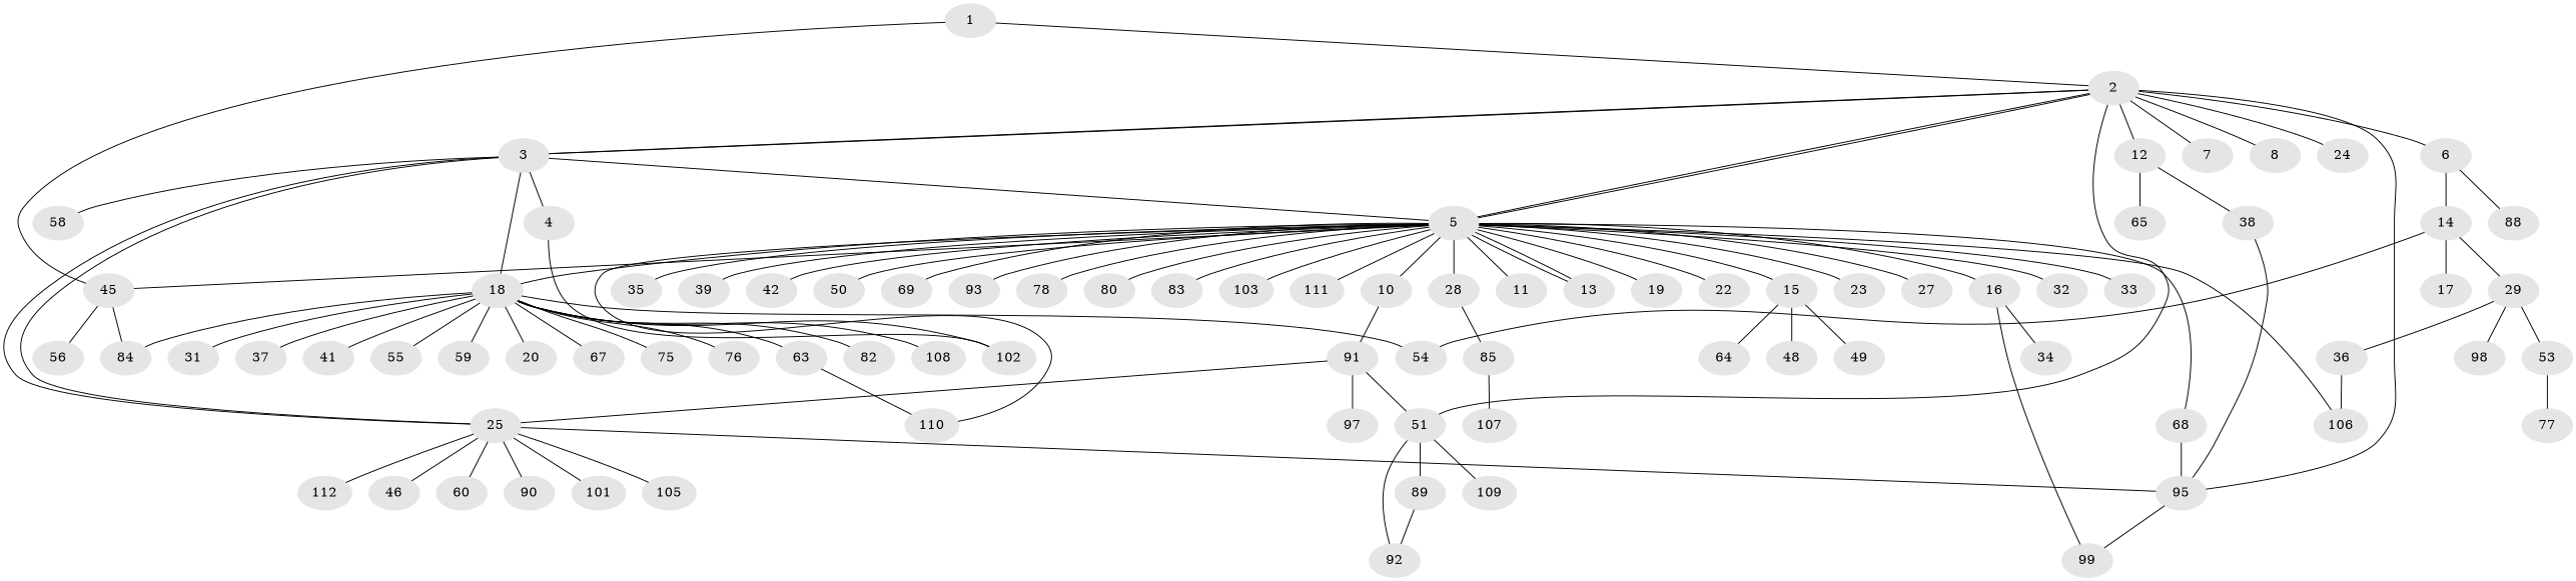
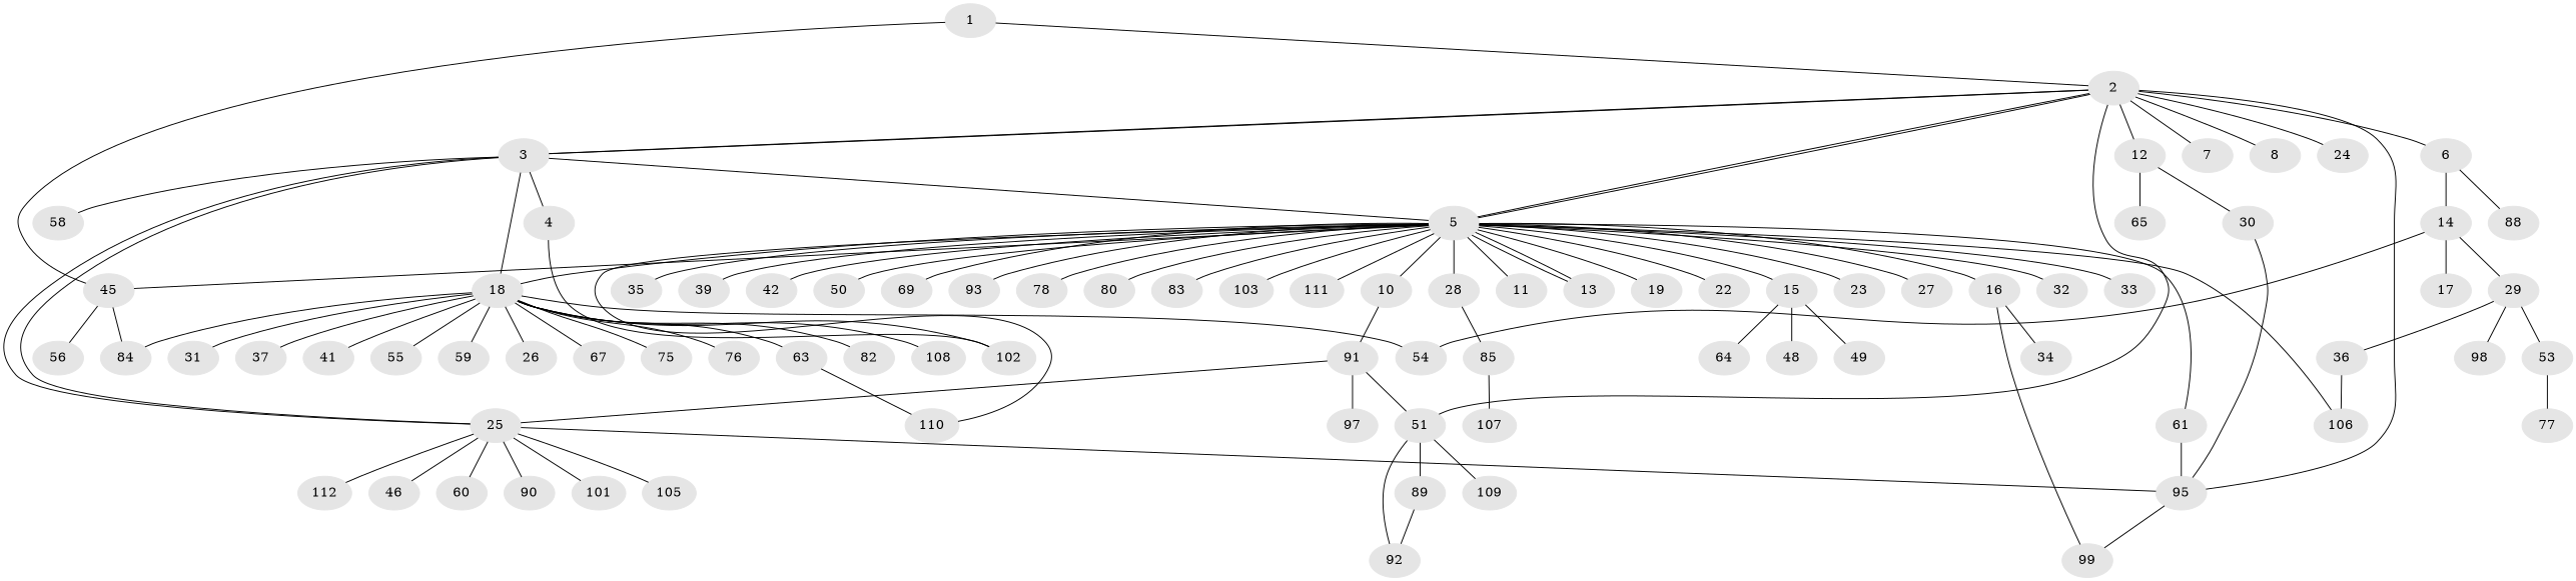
  graph {
    node [color=gray90 style=filled]
    1 [super="+104"]
    2 [super="+86"]
    45
    3
    5 [super="+9"]
    6 [super="+71"]
    7
    8 [super="+81"]
    12
    24
    51 [super="+66"]
    95 [super="+96"]
    84
    56
    4 [super="+57"]
    18 [super="+30"]
    25 [super="+87"]
    58 [super="+62"]
    10
    11
    13 [super="+52"]
    15 [super="+26"]
    16
    19
    22 [super="+94"]
    23 [super="+91"]
    27
    28
    32
    33
    35 [super="+43"]
    39
    42
    50
-   68 [super="+72"]
+   68 [super="+72" label=61]
    69 [super="+74"]
    n37 [label=93]
    78
    80
    83
    103
    106
    110
    111
    14
    88
-   38 [super="+61"]
+   38 [super="+61" label=30]
    65
    89
    109
    92
    99
    102
    54
-   20
+   20 [label=26]
    31
    37
    41
    55
    59
    63
    67
    75 [super="+93"]
    76
    82
    108
    46
    60
    90
    101
    105
    112
    n73 [label=91 super="+44"]
    48
    49
    64
    34
    85 [super="+100"]
    17
    29 [super="+40"]
    97
    36 [super="+70"]
    53 [super="+79"]
    98
    107
    77
    1 -- 2
    1 -- 45
    2 -- 3
    2 -- 3
    2 -- 5
    2 -- 5
    2 -- 6
    2 -- 7
    2 -- 8
    2 -- 12
    2 -- 24
    2 -- 51
    2 -- 95
    45 -- 84
    45 -- 56
    3 -- 5
    3 -- 4
    3 -- 18
    3 -- 25
    3 -- 25
    3 -- 58
    5 -- 45
    5 -- 18
    5 -- 10
    5 -- 11
    5 -- 13
    5 -- 13
    5 -- 15 [weight=2]
    5 -- 16
    5 -- 19
    5 -- 22
    5 -- 23
    5 -- 27
    5 -- 28 [weight=2]
    5 -- 32
    5 -- 33
    5 -- 35
    5 -- 39
    5 -- 42
    5 -- 50
    5 -- 68
    5 -- 69
    5 -- n37
    5 -- 78
    5 -- 80
    5 -- 83
    5 -- 103
    5 -- 106
    5 -- 110
    5 -- 111
    6 -- 14
    6 -- 88
    12 -- 38
    12 -- 65
    51 -- 89 [weight=2]
    51 -- 109
    51 -- 92
    95 -- 99
    4 -- 102
    18 -- 84
    18 -- 102
    18 -- 54
    18 -- 20
    18 -- 31
    18 -- 37
    18 -- 41
    18 -- 55
    18 -- 59
    18 -- 63
    18 -- 67
    18 -- 75
    18 -- 76
    18 -- 82
    18 -- 108
    25 -- 95
    25 -- 46
    25 -- 60
    25 -- 90
    25 -- 101
    25 -- 105
    25 -- 112
    10 -- n73
    15 -- 48
    15 -- 49
    15 -- 64
    16 -- 99
    16 -- 34
    28 -- 85
    68 -- 95
    14 -- 54
    14 -- 17
    14 -- 29
    38 -- 95
    89 -- 92
    63 -- 110
    n73 -- 51
    n73 -- 25
    n73 -- 97
    85 -- 107
    29 -- 36
    29 -- 53
    29 -- 98
    36 -- 106
    53 -- 77
  }
